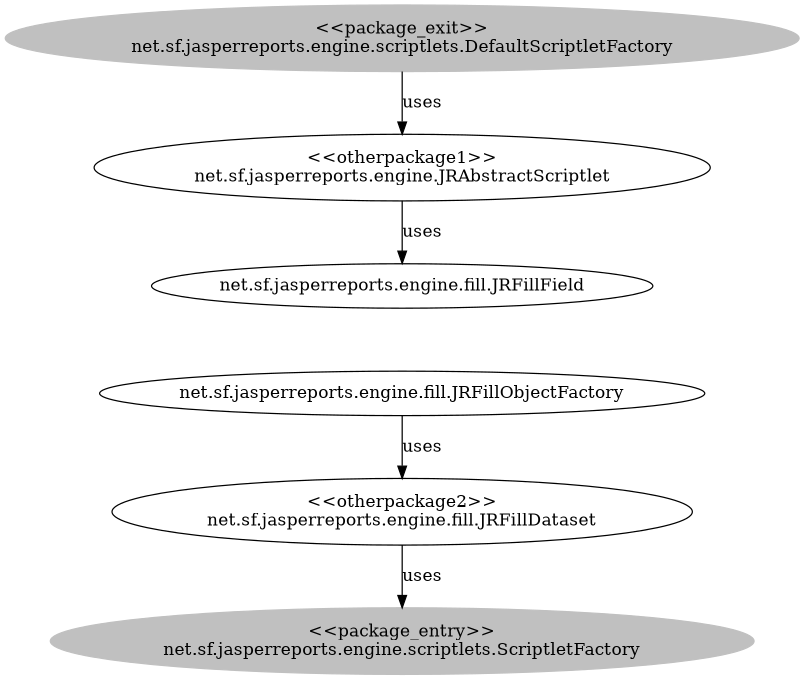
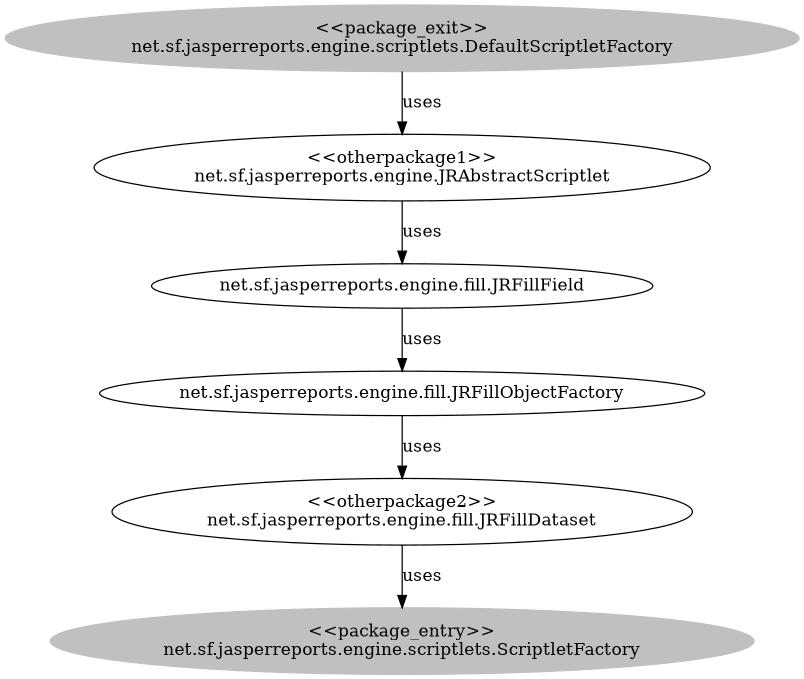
  digraph {
    n1 [color=grey label="<<package_exit>>\nnet.sf.jasperreports.engine.scriptlets.DefaultScriptletFactory" style=filled]
    n2 [label="<<otherpackage1>>\nnet.sf.jasperreports.engine.JRAbstractScriptlet"]
    n3 [color=grey label="<<package_entry>>\nnet.sf.jasperreports.engine.scriptlets.ScriptletFactory" style=filled]
    n4 [label="net.sf.jasperreports.engine.fill.JRFillField"]
    n5 [label="<<otherpackage2>>\nnet.sf.jasperreports.engine.fill.JRFillDataset"]
    n6 [label="net.sf.jasperreports.engine.fill.JRFillObjectFactory"]
    n1 -> n2 [label=uses]
    n2 -> n4 [label=uses]
+   n4 -> n6 [label=uses]
    n5 -> n3 [label=uses]
    n6 -> n5 [label=uses]
  }
